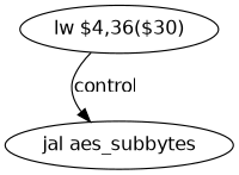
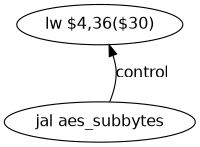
  digraph {
    fontname="DejaVu Sans"
    node [shape=ellipse fontname="DejaVu Sans"]
    n1 [label="lw $4,36($30)"]
    n2 [label="jal aes_subbytes"]
-   n1 -> n2 [label=control fontname="DejaVu Sans"]
+   n2 -> n1 [label=control fontname="DejaVu Sans"]
  }
